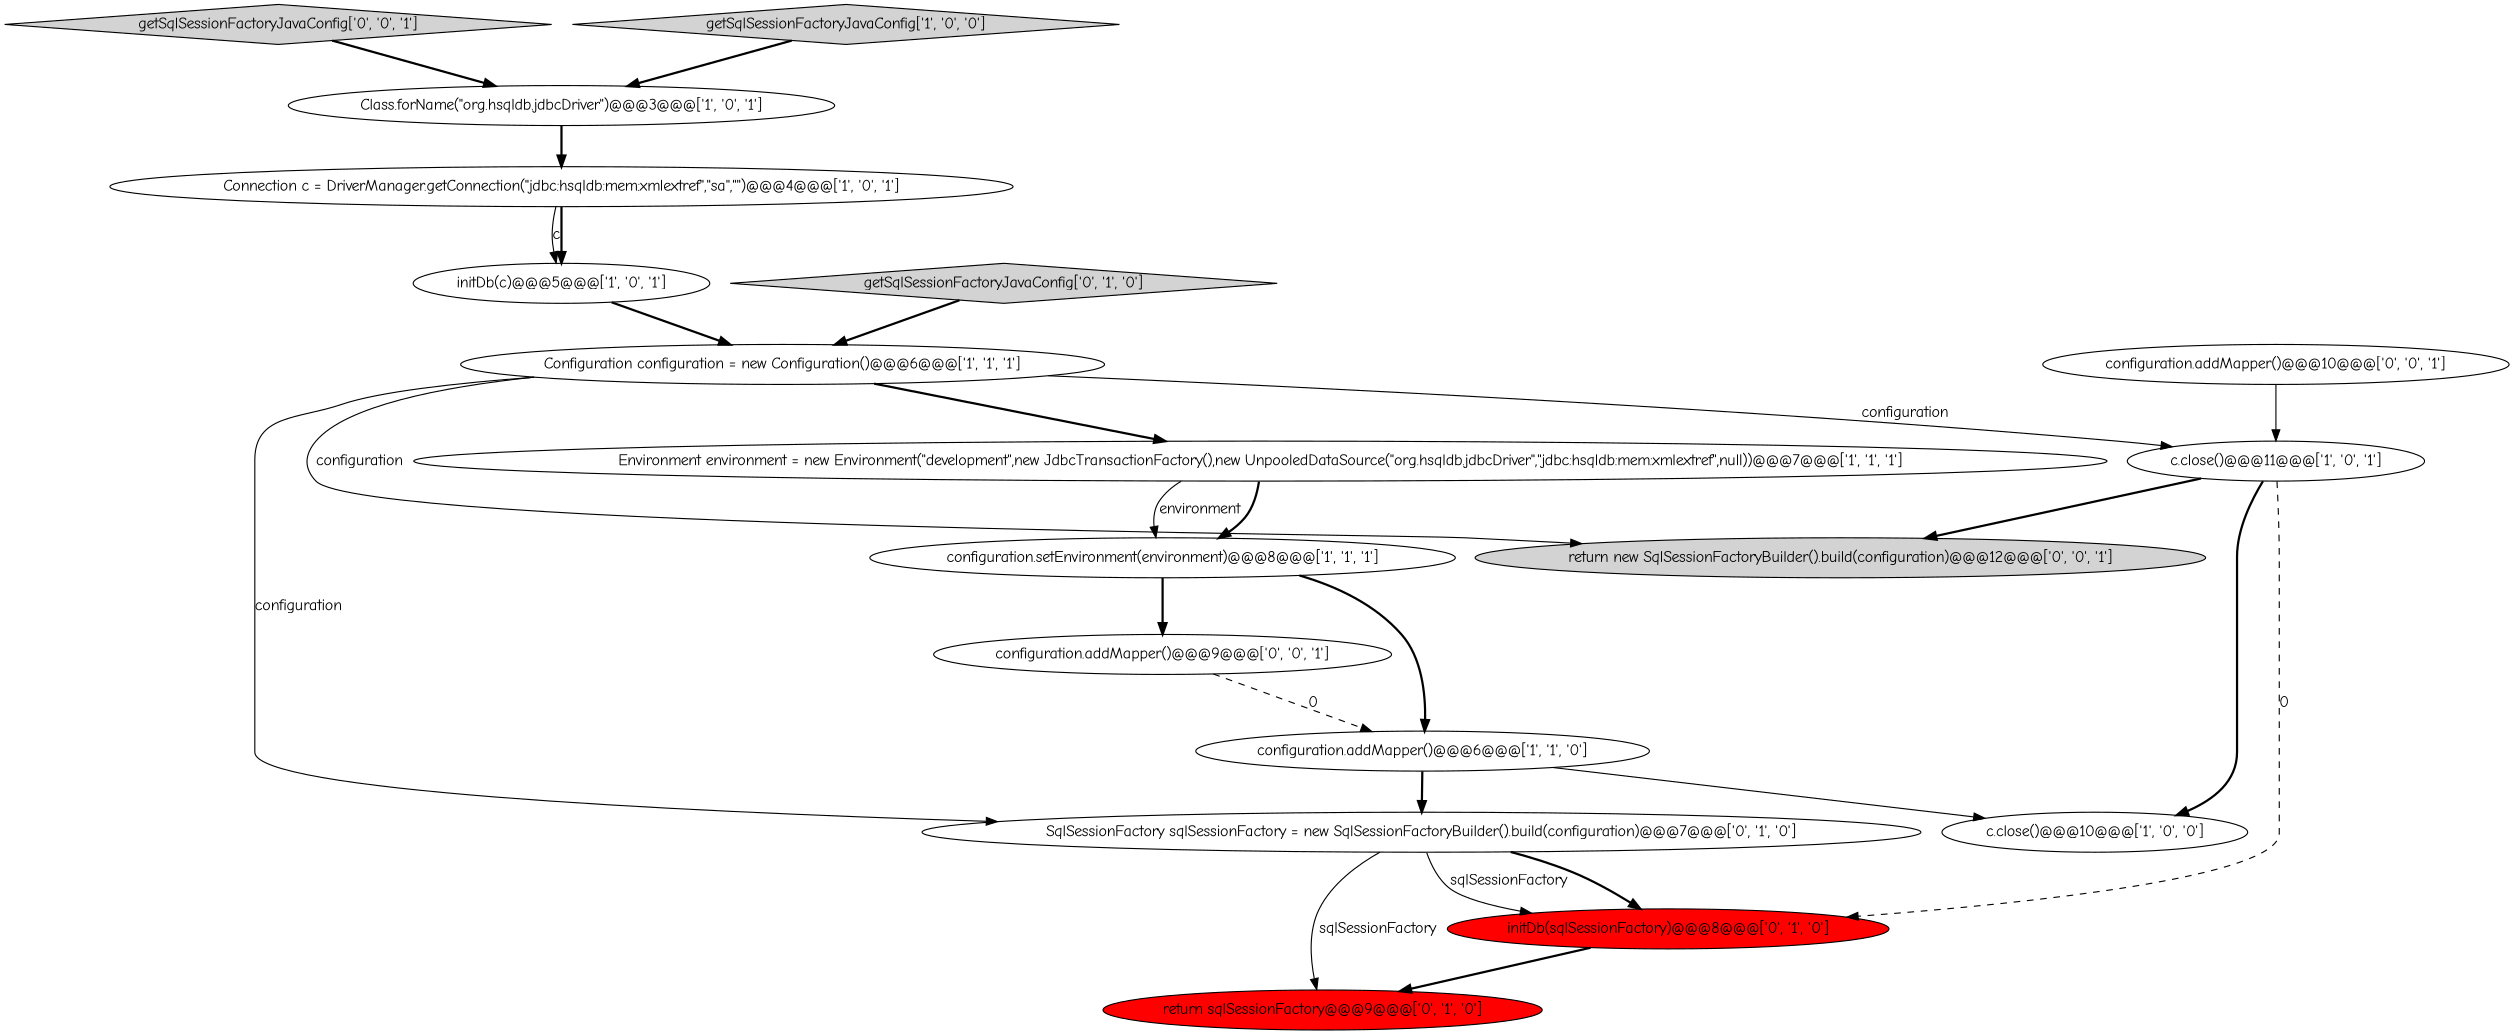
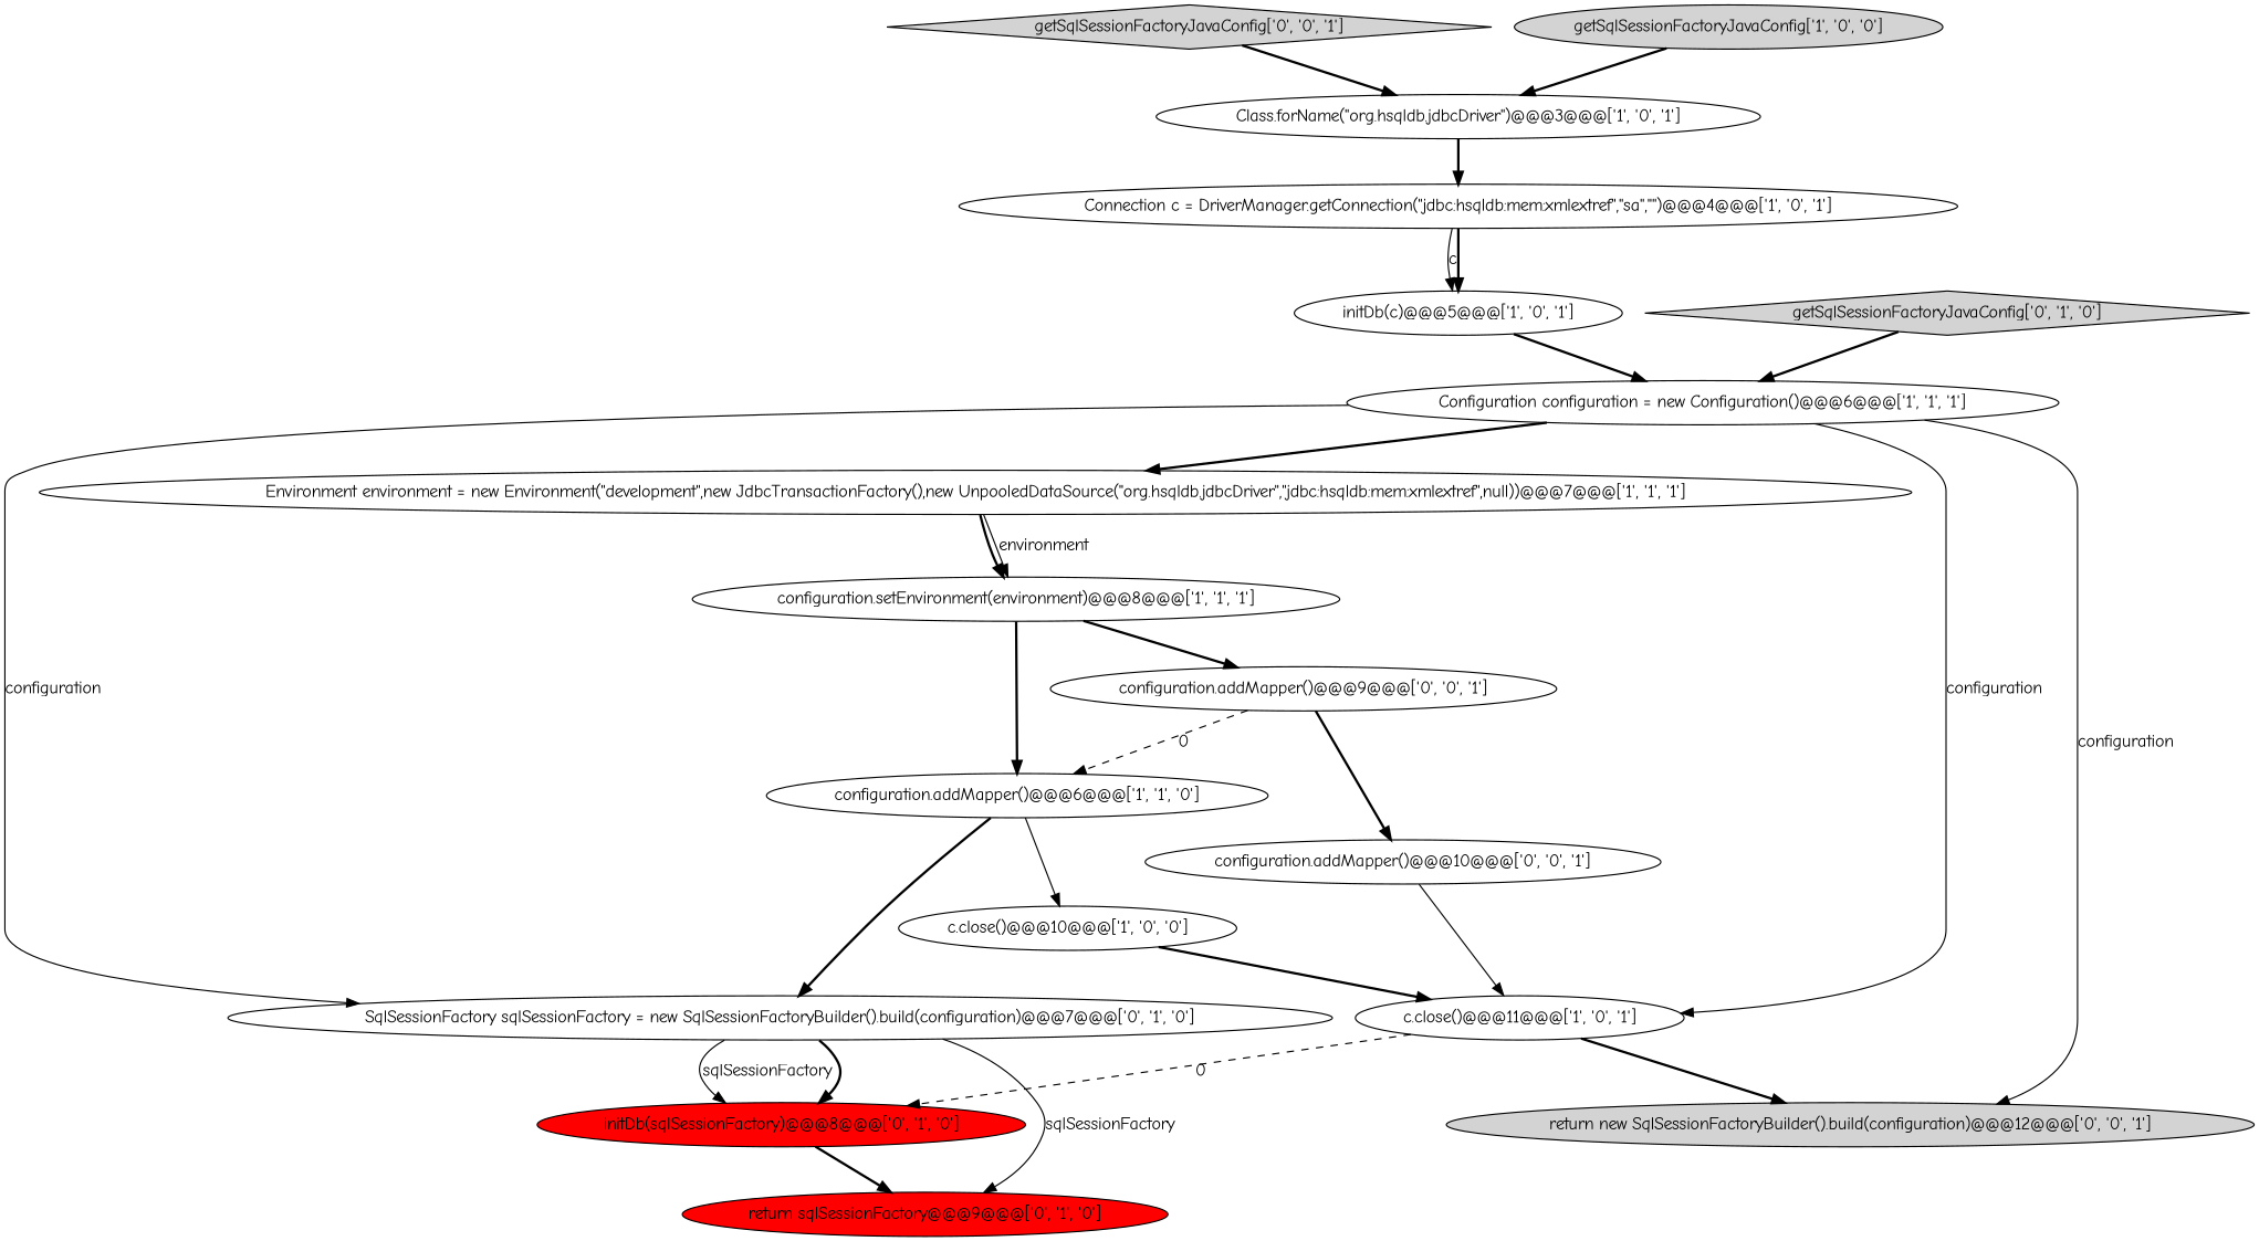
  digraph {
    fontname="Comic Neue"
    node [fillcolor=white fontname="Comic Neue" shape=ellipse style=filled]
    edge [fontname="Comic Neue" style=bold]
    n1 [label="configuration.addMapper()@@@10@@@['0', '0', '1']"]
    n2 [label="c.close()@@@11@@@['1', '0', '1']"]
    n3 [fillcolor=red label="initDb(sqlSessionFactory)@@@8@@@['0', '1', '0']"]
    n4 [fillcolor=lightgray label="return new SqlSessionFactoryBuilder().build(configuration)@@@12@@@['0', '0', '1']"]
    n5 [label="Class.forName(\"org.hsqldb.jdbcDriver\")@@@3@@@['1', '0', '1']"]
    n6 [label="Connection c = DriverManager.getConnection(\"jdbc:hsqldb:mem:xmlextref\",\"sa\",\"\")@@@4@@@['1', '0', '1']"]
    n7 [label="initDb(c)@@@5@@@['1', '0', '1']"]
    n8 [label="SqlSessionFactory sqlSessionFactory = new SqlSessionFactoryBuilder().build(configuration)@@@7@@@['0', '1', '0']"]
    n9 [fillcolor=red label="return sqlSessionFactory@@@9@@@['0', '1', '0']"]
    n10 [fillcolor=lightgray label="getSqlSessionFactoryJavaConfig['0', '1', '0']" shape=diamond]
    n11 [label="Configuration configuration = new Configuration()@@@6@@@['1', '1', '1']"]
    n12 [label="Environment environment = new Environment(\"development\",new JdbcTransactionFactory(),new UnpooledDataSource(\"org.hsqldb.jdbcDriver\",\"jdbc:hsqldb:mem:xmlextref\",null))@@@7@@@['1', '1', '1']"]
    n13 [fillcolor=lightgray label="getSqlSessionFactoryJavaConfig['0', '0', '1']" shape=diamond]
    n14 [label="configuration.setEnvironment(environment)@@@8@@@['1', '1', '1']"]
    n15 [label="configuration.addMapper()@@@6@@@['1', '1', '0']"]
    n16 [label="configuration.addMapper()@@@9@@@['0', '0', '1']"]
    n17 [label="c.close()@@@10@@@['1', '0', '0']"]
-   n18 [fillcolor=lightgray label="getSqlSessionFactoryJavaConfig['1', '0', '0']" shape=diamond]
+   n18 [fillcolor=lightgray label="getSqlSessionFactoryJavaConfig['1', '0', '0']"]
    n1 -> n2 [style=solid]
    n2 -> n3 [label=0 style=dashed]
    n2 -> n4
    n3 -> n9
    n5 -> n6
    n6 -> n7 [label=c style=solid]
    n6 -> n7
    n7 -> n11
    n8 -> n3
    n8 -> n3 [label=sqlSessionFactory style=solid]
    n8 -> n9 [label=sqlSessionFactory style=solid]
    n10 -> n11
    n11 -> n2 [label=configuration style=solid]
    n11 -> n4 [label=configuration style=solid]
    n11 -> n8 [label=configuration style=solid]
    n11 -> n12
    n12 -> n14
    n12 -> n14 [label=environment style=solid]
    n13 -> n5
    n14 -> n15
    n14 -> n16
    n15 -> n8
    n15 -> n17 [style=solid]
+   n16 -> n1
    n16 -> n15 [label=0 style=dashed]
-   n2 -> n17
+   n17 -> n2
    n18 -> n5
  }
